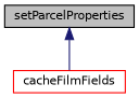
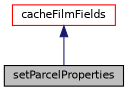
  digraph {
    rankdir=TB
    node [fontname=Helvetica fontsize=10 shape=record]
    n1 [color=black fillcolor=grey75 fontcolor=black height=0.2 label=setParcelProperties style=filled width=0.4]
    n2 [color=red height=0.2 label=cacheFilmFields width=0.4]
-   n1 -> n2 [color=midnightblue dir=back fontname=Helvetica fontsize=10 labelfontname=Helvetica labelfontsize=10 style=solid]
+   n2 -> n1 [color=midnightblue dir=back fontname=Helvetica fontsize=10 labelfontname=Helvetica labelfontsize=10 style=solid]
  }
